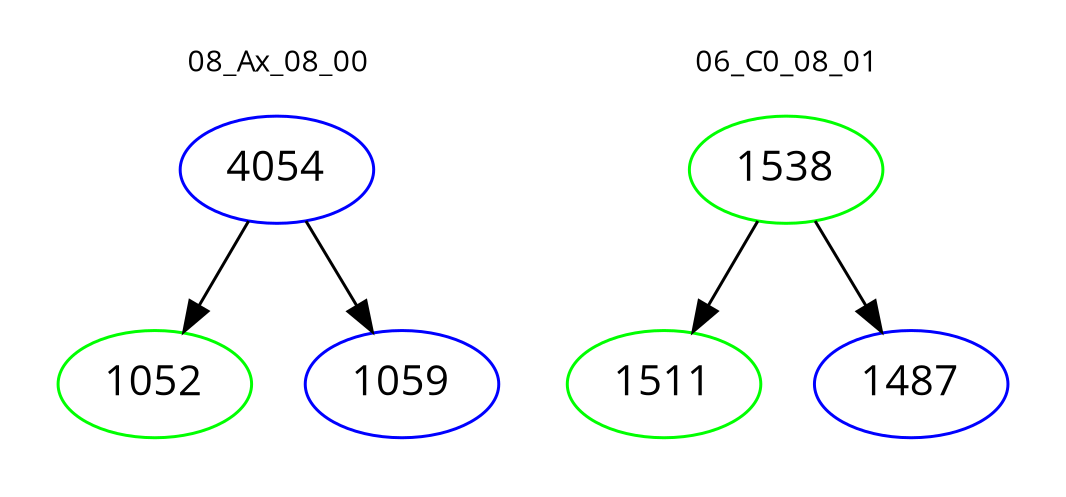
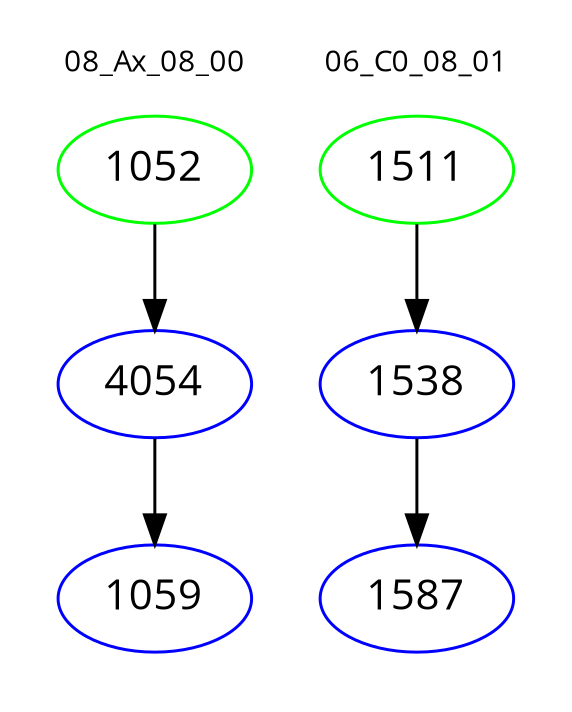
  digraph {
    fontname="Open Sans"
    node [color=blue fontname="Open Sans"]
    edge [color=black fontname="Open Sans"]
    n1 [label=4054]
    n2 [color=green label=1052]
    n3 [label=1059]
-   n4 [color=green label=1538]
+   n4 [label=1538]
    n5 [color=green label=1511]
-   n6 [label=1487]
+   n6 [label=1587]
    subgraph cluster_1 {
      color=white
      fontsize=10
      label="08_Ax_08_00"
      n1
      n2
      n3
    }
    subgraph cluster_2 {
      color=white
      fontsize=10
      label="06_C0_08_01"
      n4
      n5
      n6
    }
-   n1 -> n2
+   n2 -> n1
    n1 -> n3
-   n4 -> n5
+   n5 -> n4
    n4 -> n6
  }
